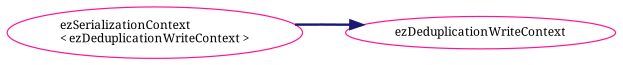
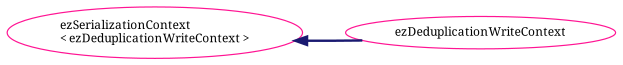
  digraph {
    rankdir=LR
    fontname="Noto Serif"
    node [color=deeppink fillcolor=white fontname="Noto Serif" fontsize=10 shape=ellipse style=filled]
    n1 [height=0.2 label="ezSerializationContext\l\< ezDeduplicationWriteContext \>" width=0.4]
    n2 [height=0.2 label=ezDeduplicationWriteContext width=0.4]
-   n2 -> n1 [color=midnightblue dir=back fontname="Noto Serif" fontsize=10 labelfontname=Helvetica labelfontsize=10 style=bold]
+   n1 -> n2 [color=midnightblue dir=back fontname="Noto Serif" fontsize=10 labelfontname=Helvetica labelfontsize=10 style=bold]
  }
